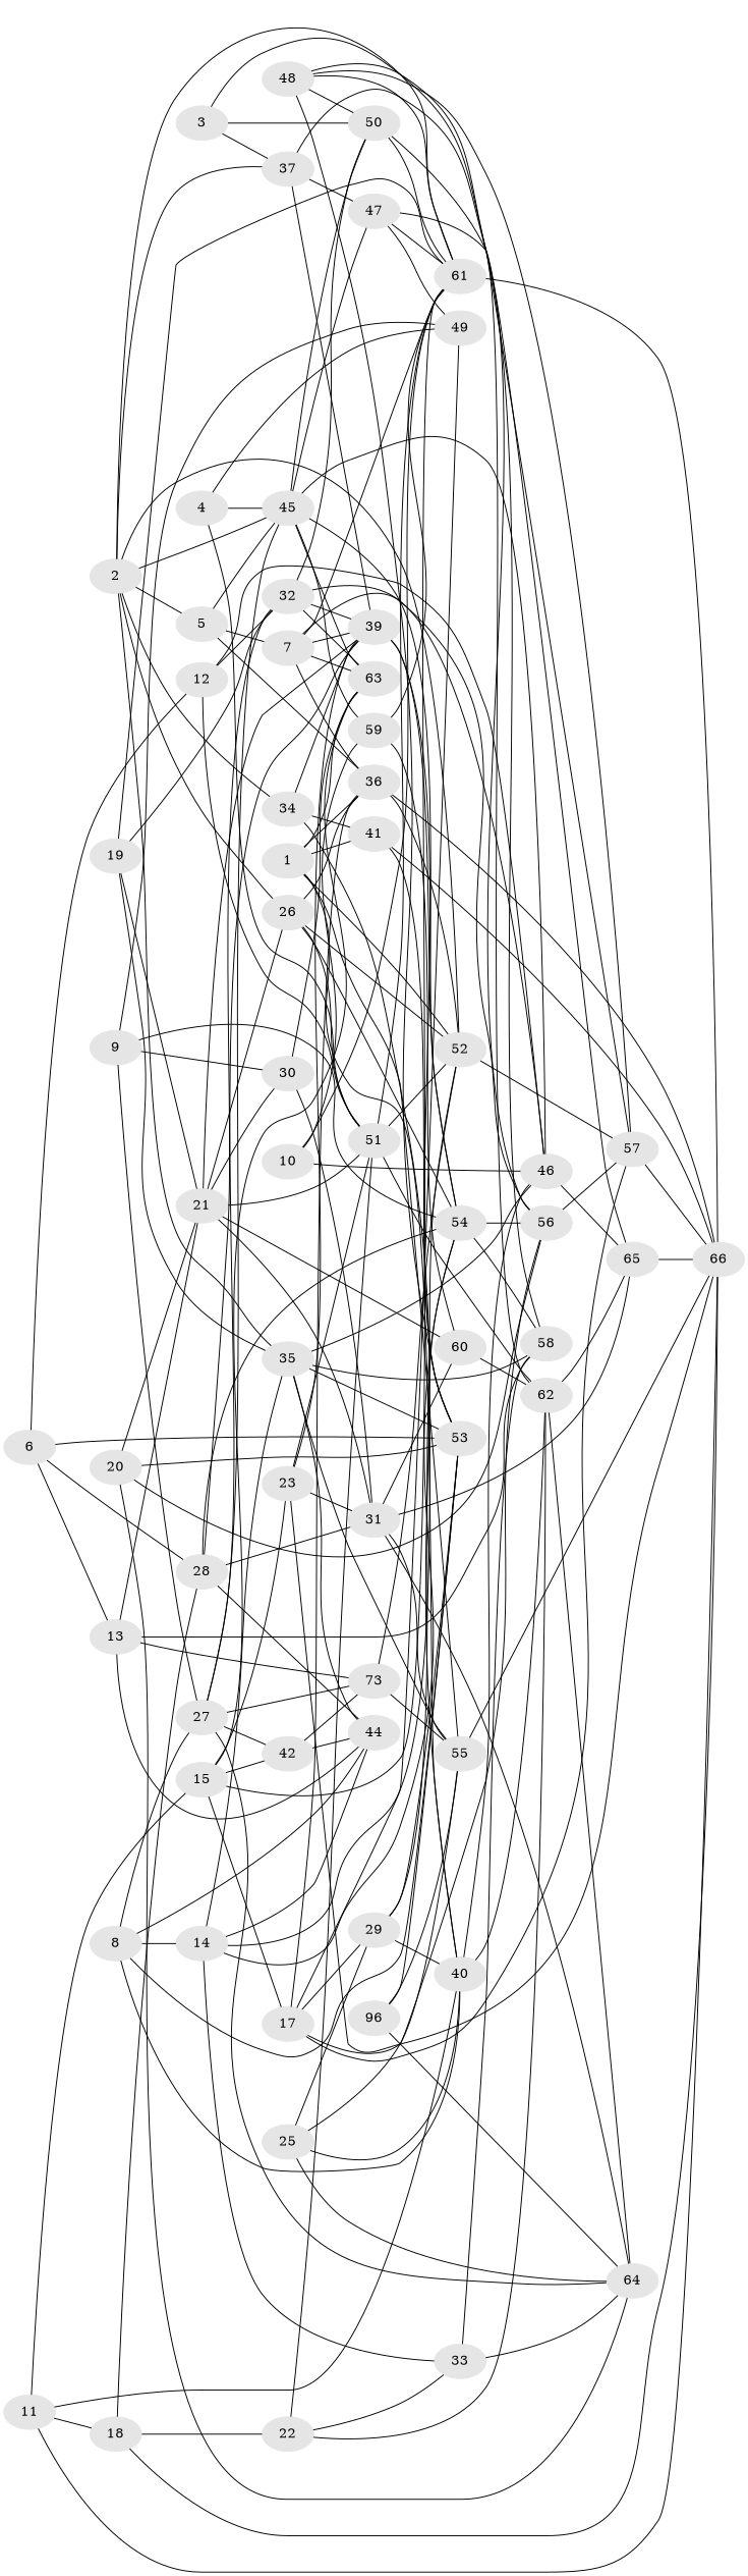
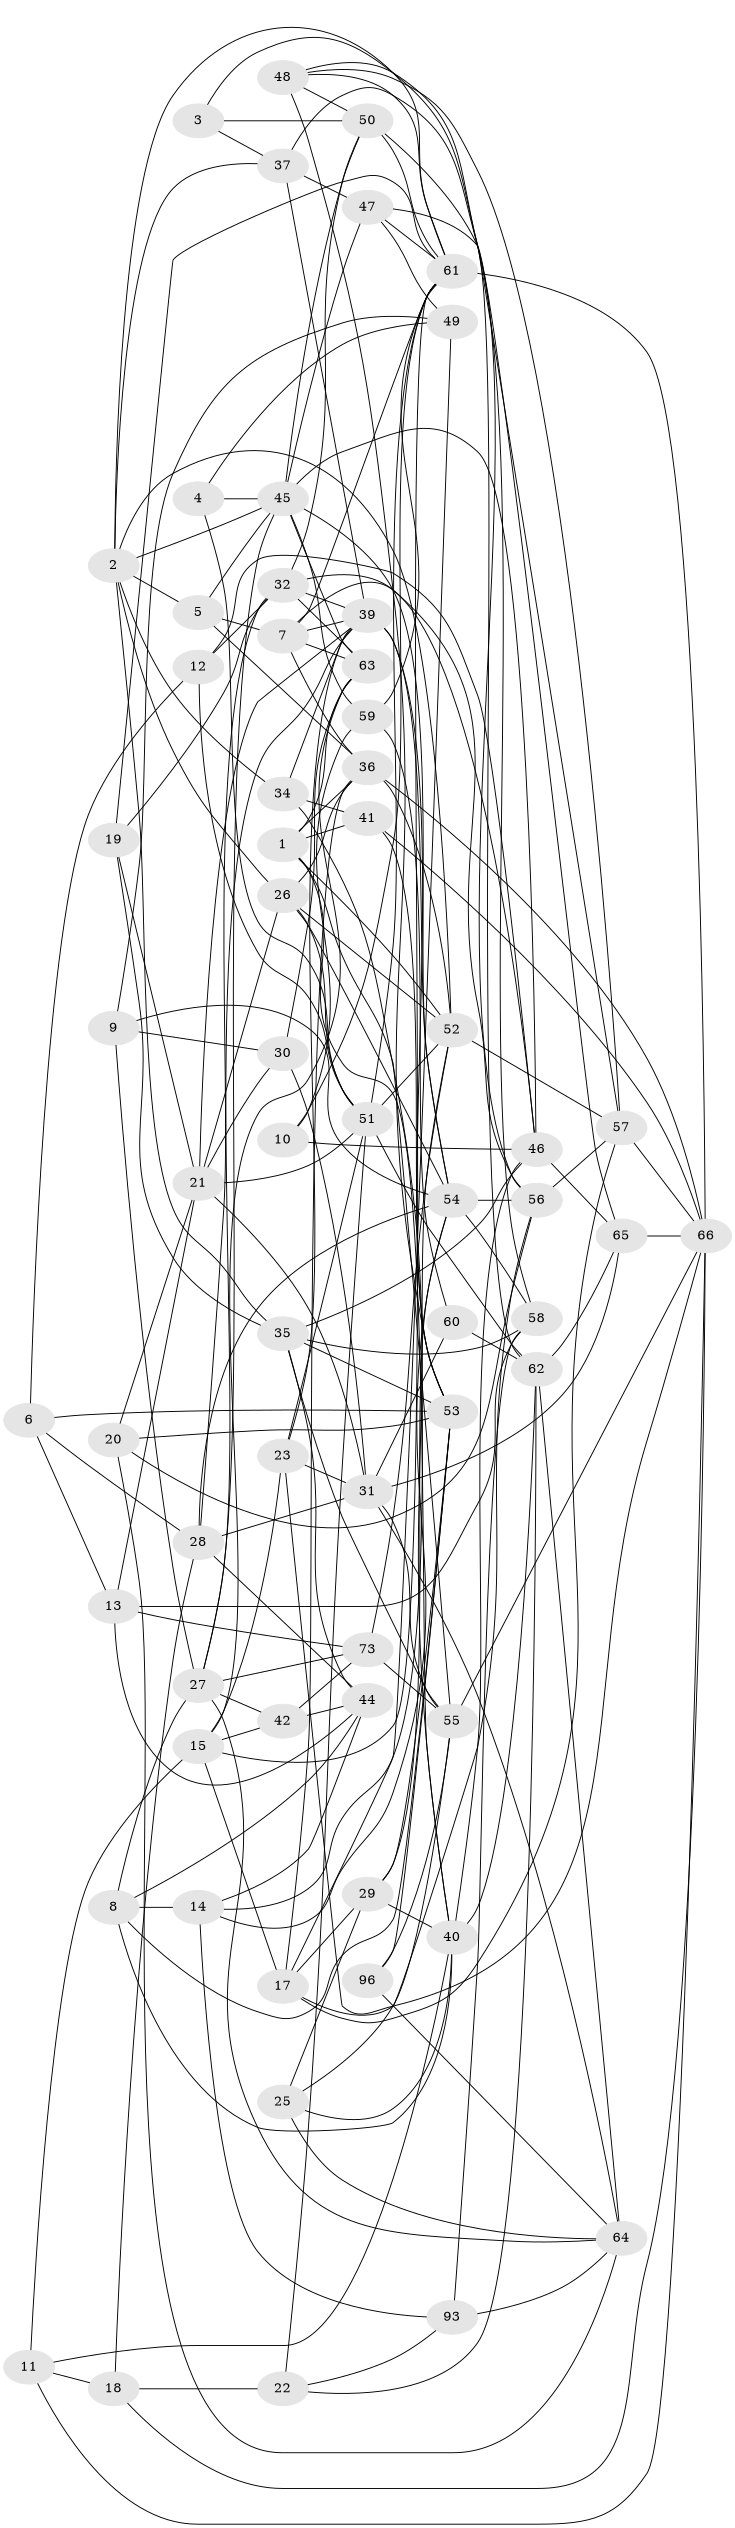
  graph {
    rankdir=LR
    node [color=gray90 style=filled]
    edge [weight=1.0]
    1
    36
    40
    41
    52
    55
    63
    66
    62
    46
    53
    57
    2
    5
    26
    34
    35
    37
    45
    61
    7
    51
    54
    39
    44
    58
    56
    47
    50
    59
    3
    65
    64
    4
    49
    6
    12
    13
    28
    32
    21
    n42 [label=73]
    31
    8
    14
    27
-   33
+   33 [label=93]
    42
    9
    30
    10
    60
    11
    15
    18
    17
    23
    22
    29
    n60 [label=96]
    19
    20
    25
    48
    1 -- 36
    1 -- 40
    1 -- 41
    1 -- 52
    1 -- 55
    1 -- 63
    36 -- 52
    36 -- 66
    40 -- 62
    40 -- 46
    41 -- 66
    41 -- 53
    52 -- 57
    55 -- 66
    62 -- 65
    62 -- 64
    46 -- 65
    57 -- 66
    2 -- 52
    2 -- 5
    2 -- 26
    2 -- 34
    2 -- 35
    2 -- 37
    2 -- 45
    2 -- 61
    5 -- 36
    5 -- 45
    5 -- 7
    26 -- 36
    26 -- 52
    26 -- 51
    26 -- 54
    34 -- 40
    34 -- 41
    34 -- 39
    35 -- 55
    35 -- 46
    35 -- 53
    35 -- 44
    35 -- 58
    37 -- 39
    37 -- 56
    37 -- 47
    45 -- 63
    45 -- 46
    45 -- 54 [weight=2.0]
    45 -- 47
    45 -- 50
    45 -- 59
    61 -- 66
    7 -- 36
    7 -- 63
    7 -- 46
    7 -- 61
    7 -- 39
    51 -- 52
    51 -- 62
    51 -- 61
    54 -- 58
    54 -- 56
    39 -- 53 [weight=2.0]
    39 -- 54
    56 -- 57
    47 -- 57
    47 -- 61
    47 -- 49
    50 -- 61
    50 -- 65
    59 -- 61
    59 -- 60
    3 -- 62
    3 -- 37
    3 -- 50
    65 -- 66
    4 -- 45
    4 -- 51
    4 -- 49
    6 -- 53
    6 -- 12
    6 -- 13
    6 -- 28
    12 -- 46
    12 -- 51
    12 -- 32
    13 -- 44
    13 -- 58
    13 -- 21
    13 -- n42
    28 -- 54
    28 -- 44
    28 -- 32
    28 -- 31
    32 -- 63
    32 -- 39
    32 -- 56
    32 -- 50
    21 -- 26
    21 -- 51
    21 -- 39
    21 -- 31
    21 -- 30
-   21 -- 60
    n42 -- 52
    n42 -- 55
    31 -- 55
    31 -- 65
    31 -- 64
    31 -- 60
    8 -- 40
    8 -- 53
    8 -- 44
    8 -- 14
    8 -- 27
    14 -- 52
-   14 -- 35
    14 -- 54
    14 -- 44
    14 -- 33
    27 -- 45
    27 -- 39
    27 -- 64
    27 -- n42
    27 -- 42
    33 -- 58
    33 -- 64
    42 -- 44
    42 -- n42
    9 -- 54
    9 -- 49
    9 -- 27
    9 -- 30
    30 -- 63
    30 -- 31
    10 -- 46
    10 -- 61
    10 -- 59
    60 -- 62
    11 -- 40
    11 -- 66
    11 -- 15
    11 -- 18
    15 -- 63
    15 -- 61
    15 -- 42
    15 -- 17
    15 -- 23
    18 -- 66
    18 -- 28
    18 -- 22
    17 -- 36
    17 -- 57
    17 -- 56
    17 -- 49
    17 -- 29
    23 -- 66
    23 -- 51
    23 -- 39
    23 -- 31
    22 -- 62
    22 -- 51
    22 -- 33
    29 -- 40
    29 -- 53
    29 -- 54
    n60 -- 55
    n60 -- 53
    n60 -- 64
    19 -- 35
    19 -- 61
    19 -- 32
    19 -- 21
    20 -- 53
    20 -- 56
    20 -- 64
    20 -- 21
    25 -- 40
    25 -- 55
    25 -- 64
    25 -- 29
    48 -- 53
    48 -- 57
    48 -- 61
    48 -- 58
    48 -- 50
  }
